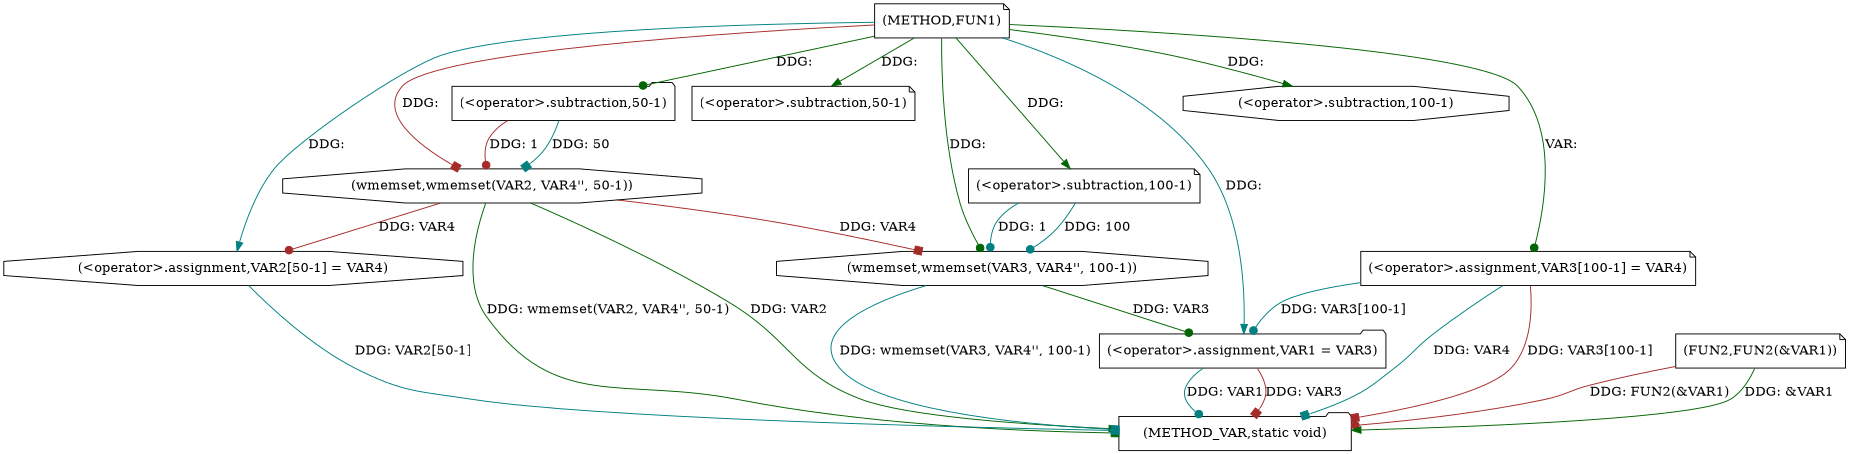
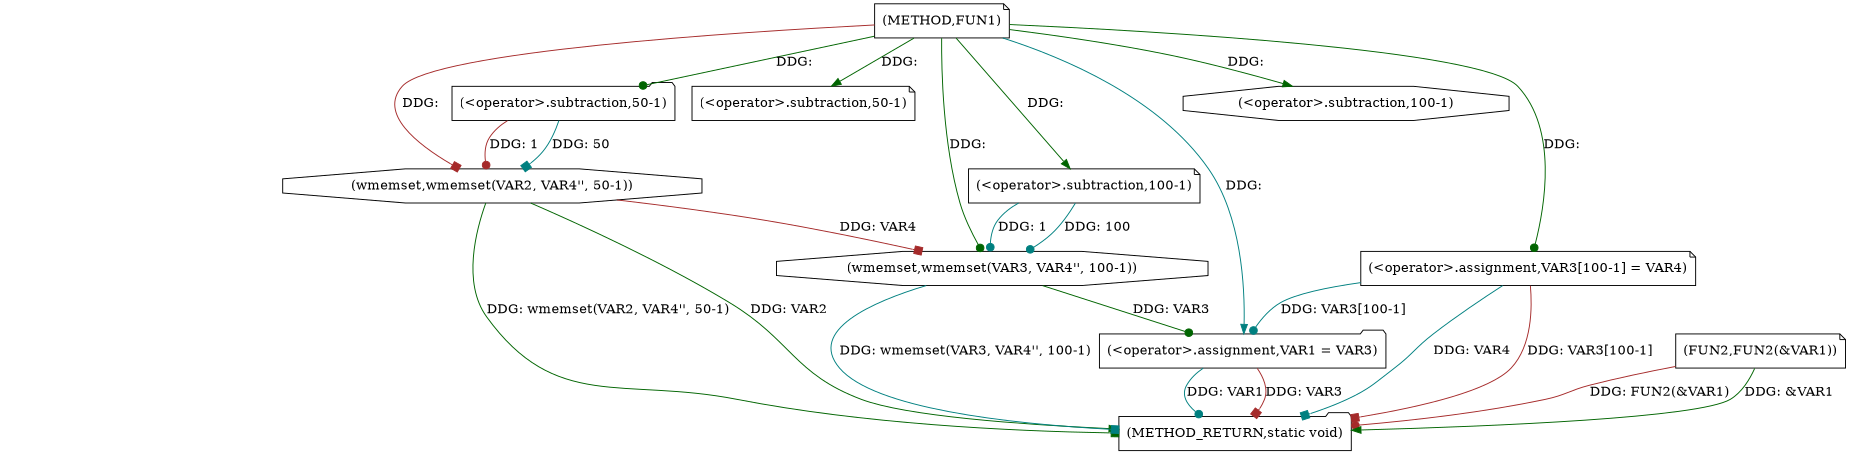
  digraph {
    node [shape=note]
    edge [arrowhead=dot color=darkgreen]
    n1 [label="(METHOD,FUN1)"]
    n2 [label="(wmemset,wmemset(VAR2, VAR4'', 50-1))" shape=octagon]
    n3 [label="(<operator>.subtraction,50-1)" shape=folder]
-   n4 [label="(<operator>.assignment,VAR2[50-1] = VAR4)" shape=octagon]
    n5 [label="(<operator>.subtraction,50-1)"]
    n6 [label="(wmemset,wmemset(VAR3, VAR4'', 100-1))" shape=octagon]
    n7 [label="(<operator>.subtraction,100-1)"]
    n8 [label="(<operator>.assignment,VAR3[100-1] = VAR4)"]
    n9 [label="(<operator>.subtraction,100-1)" shape=octagon]
    n10 [label="(<operator>.assignment,VAR1 = VAR3)" shape=folder]
-   n11 [label="(METHOD_VAR,static void)" shape=folder]
+   n11 [label="(METHOD_RETURN,static void)" shape=folder]
    n12 [label="(FUN2,FUN2(&VAR1))"]
    n1 -> n2 [arrowhead=box color=brown label="DDG: "]
    n1 -> n3 [label="DDG: "]
-   n1 -> n4 [arrowhead=normal color=teal label="DDG: "]
    n1 -> n5 [arrowhead=normal label="DDG: "]
    n1 -> n6 [label="DDG: "]
    n1 -> n7 [arrowhead=normal label="DDG: "]
-   n1 -> n8 [label="VAR: "]
+   n1 -> n8 [label="DDG: "]
    n1 -> n9 [arrowhead=normal label="DDG: "]
    n1 -> n10 [arrowhead=normal color=teal label="DDG: "]
-   n2 -> n4 [color=brown label="DDG: VAR4"]
    n2 -> n6 [arrowhead=box color=brown label="DDG: VAR4"]
    n2 -> n11 [arrowhead=box label="DDG: wmemset(VAR2, VAR4'', 50-1)"]
    n2 -> n11 [arrowhead=normal label="DDG: VAR2"]
    n3 -> n2 [arrowhead=box color=teal label="DDG: 50"]
    n3 -> n2 [color=brown label="DDG: 1"]
-   n4 -> n11 [arrowhead=box color=teal label="DDG: VAR2[50-1]"]
    n6 -> n10 [label="DDG: VAR3"]
    n6 -> n11 [arrowhead=box color=teal label="DDG: wmemset(VAR3, VAR4'', 100-1)"]
    n7 -> n6 [color=teal label="DDG: 100"]
    n7 -> n6 [color=teal label="DDG: 1"]
    n8 -> n10 [color=teal label="DDG: VAR3[100-1]"]
    n8 -> n11 [arrowhead=box color=teal label="DDG: VAR4"]
    n8 -> n11 [arrowhead=box color=brown label="DDG: VAR3[100-1]"]
    n10 -> n11 [color=teal label="DDG: VAR1"]
    n10 -> n11 [arrowhead=box color=brown label="DDG: VAR3"]
    n12 -> n11 [color=brown label="DDG: FUN2(&VAR1)"]
    n12 -> n11 [arrowhead=normal label="DDG: &VAR1"]
  }
